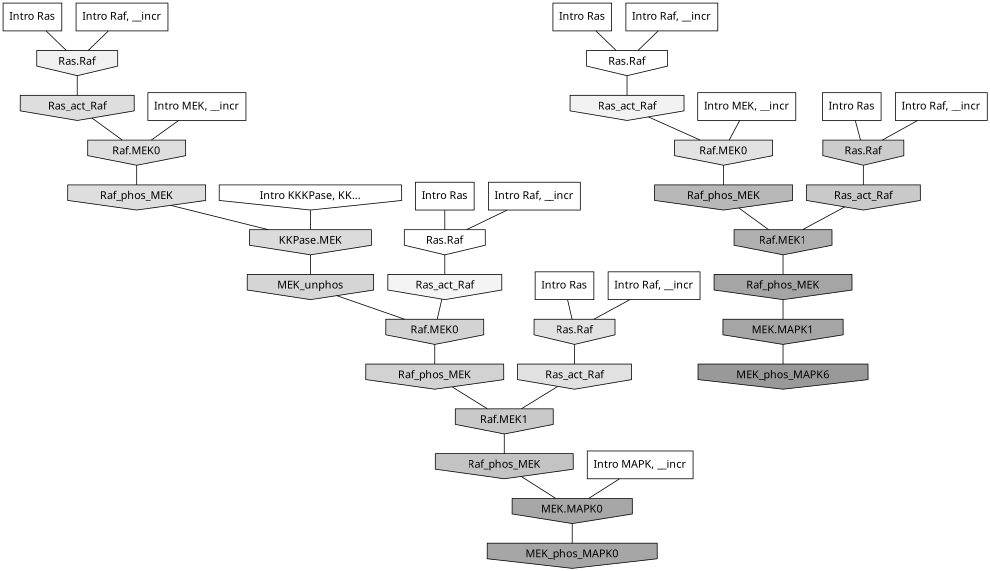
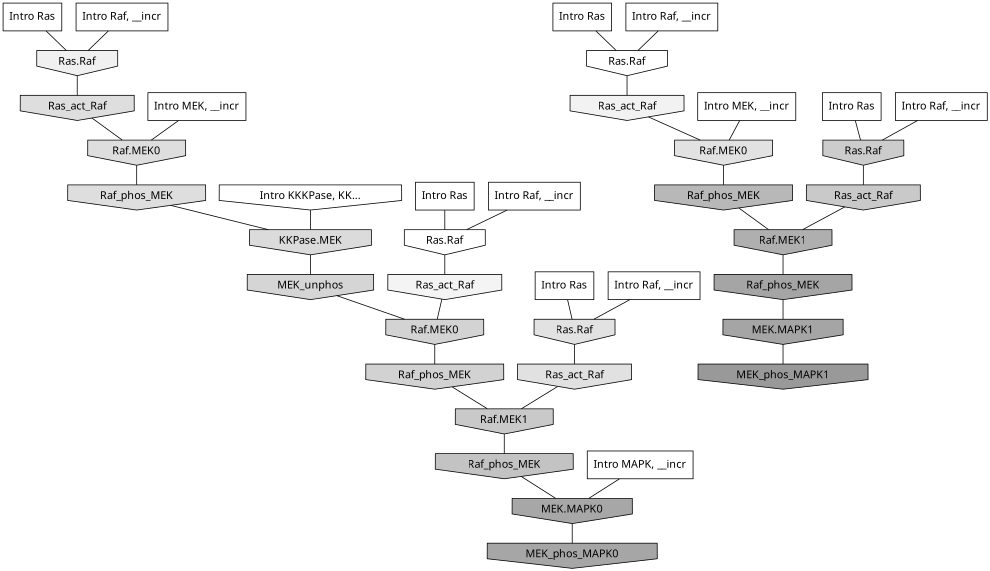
  digraph {
    rankdir=TB
    ranksep=0.30
    node [fillcolor="0.000 0.000 1.000" fontname="CMU Serif" shape=invhouse style=filled]
    edge [color="0.000 0.000 0.000" dir=none fontname="CMU Serif"]
    n1 [label="Intro Ras" shape=rectangle]
    n2 [fillcolor="0.000 0.000 0.938" label="Ras.Raf"]
    n3 [fillcolor="0.000 0.000 0.870" label=Ras_act_Raf]
    n4 [label="Intro Ras" shape=rectangle]
    n5 [label="Ras.Raf"]
    n6 [fillcolor="0.000 0.000 0.946" label=Ras_act_Raf]
    n7 [label="Intro Ras" shape=rectangle]
    n8 [fillcolor="0.000 0.000 0.797" label="Ras.Raf"]
    n9 [fillcolor="0.000 0.000 0.787" label=Ras_act_Raf]
    n10 [label="Intro Ras" shape=rectangle]
    n11 [label="Ras.Raf"]
    n12 [fillcolor="0.000 0.000 0.954" label=Ras_act_Raf]
    n13 [label="Intro Ras" shape=rectangle]
    n14 [fillcolor="0.000 0.000 0.884" label="Ras.Raf"]
    n15 [fillcolor="0.000 0.000 0.879" label=Ras_act_Raf]
    n16 [label="Intro Raf, __incr" shape=rectangle]
    n17 [label="Intro Raf, __incr" shape=rectangle]
    n18 [label="Intro Raf, __incr" shape=rectangle]
    n19 [label="Intro Raf, __incr" shape=rectangle]
    n20 [label="Intro Raf, __incr" shape=rectangle]
    n21 [label="Intro MEK, __incr" shape=rectangle]
    n22 [fillcolor="0.000 0.000 0.884" label="Raf.MEK0"]
    n23 [fillcolor="0.000 0.000 0.722" label=Raf_phos_MEK]
    n24 [label="Intro MEK, __incr" shape=rectangle]
    n25 [fillcolor="0.000 0.000 0.870" label="Raf.MEK0"]
    n26 [fillcolor="0.000 0.000 0.869" label=Raf_phos_MEK]
    n27 [label="Intro MAPK, __incr" shape=rectangle]
    n28 [fillcolor="0.000 0.000 0.653" label="MEK.MAPK0"]
    n29 [fillcolor="0.000 0.000 0.649" label=MEK_phos_MAPK0]
    n30 [label="Intro KKKPase, KK..."]
    n31 [fillcolor="0.000 0.000 0.857" label="KKPase.MEK"]
    n32 [fillcolor="0.000 0.000 0.833" label=MEK_unphos]
    n33 [fillcolor="0.000 0.000 0.827" label="Raf.MEK0"]
    n34 [fillcolor="0.000 0.000 0.821" label=Raf_phos_MEK]
    n35 [fillcolor="0.000 0.000 0.686" label="Raf.MEK1"]
    n36 [fillcolor="0.000 0.000 0.787" label="Raf.MEK1"]
    n37 [fillcolor="0.000 0.000 0.763" label=Raf_phos_MEK]
    n38 [fillcolor="0.000 0.000 0.647" label=Raf_phos_MEK]
    n39 [fillcolor="0.000 0.000 0.647" label="MEK.MAPK1"]
-   n40 [fillcolor="0.000 0.000 0.600" label=MEK_phos_MAPK6]
+   n40 [fillcolor="0.000 0.000 0.600" label=MEK_phos_MAPK1]
    n1 -> n2
    n2 -> n3
    n3 -> n25
    n4 -> n5
    n5 -> n6
    n6 -> n22
    n7 -> n8
    n8 -> n9
    n9 -> n35
    n10 -> n11
    n11 -> n12
    n12 -> n33
    n13 -> n14
    n14 -> n15
    n15 -> n36
    n16 -> n2
    n17 -> n14
    n18 -> n5
    n19 -> n8
    n20 -> n11
    n21 -> n22
    n22 -> n23
    n23 -> n35
    n24 -> n25
    n25 -> n26
    n26 -> n31
    n27 -> n28
    n28 -> n29
    n30 -> n31
    n31 -> n32
    n32 -> n33
    n33 -> n34
    n34 -> n36
    n35 -> n38
    n36 -> n37
    n37 -> n28
    n38 -> n39
    n39 -> n40
  }
